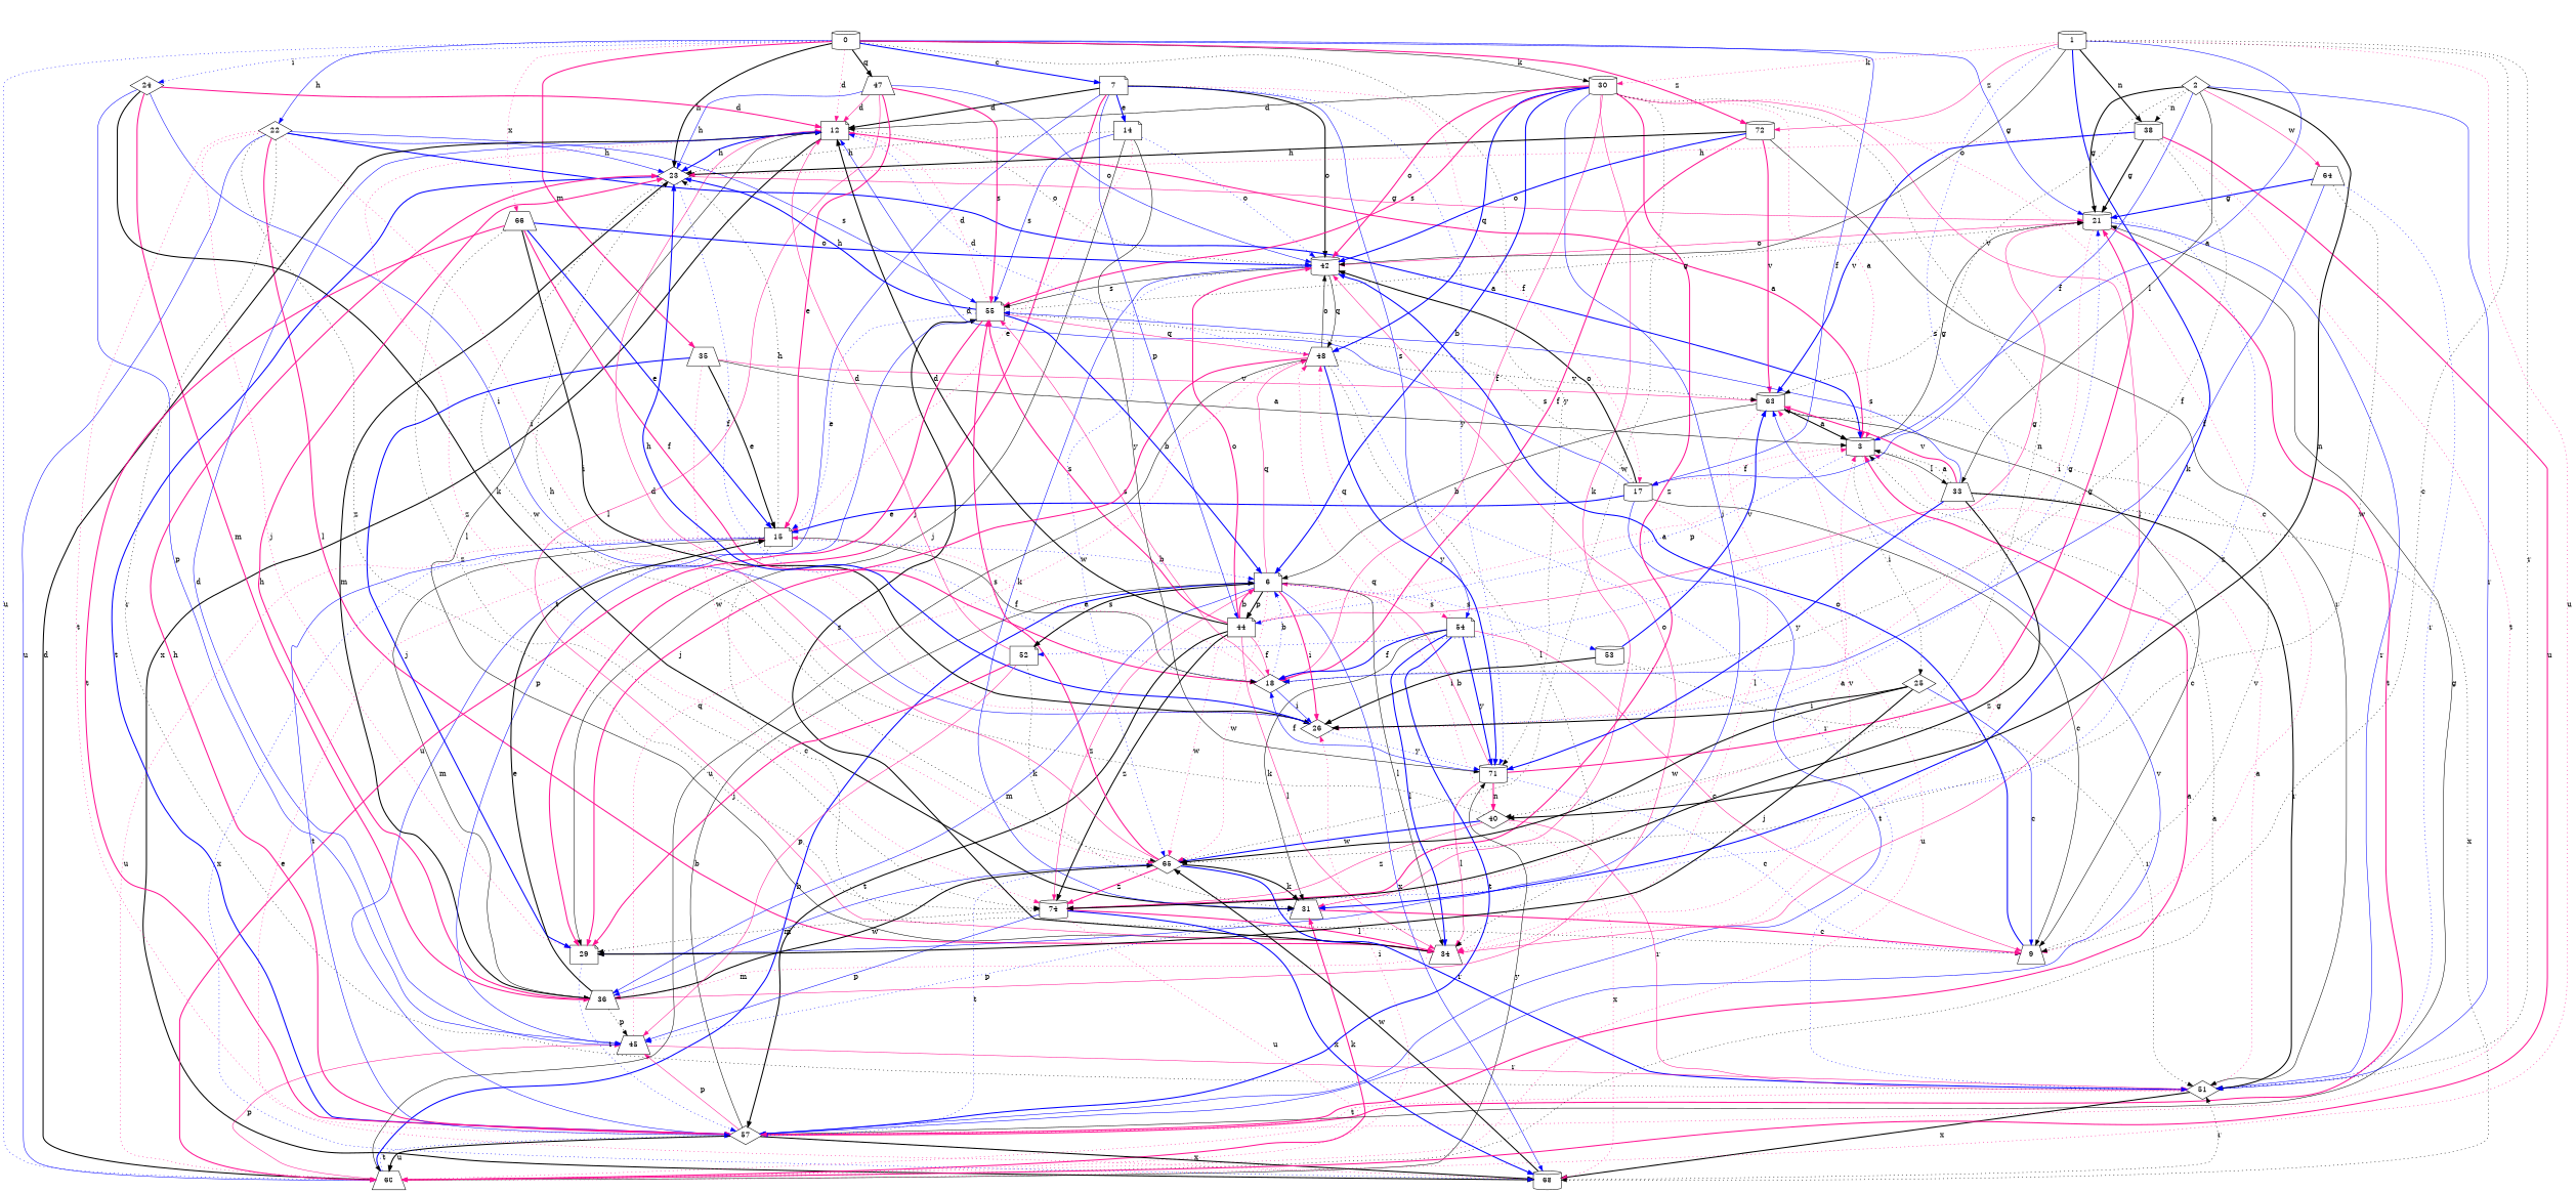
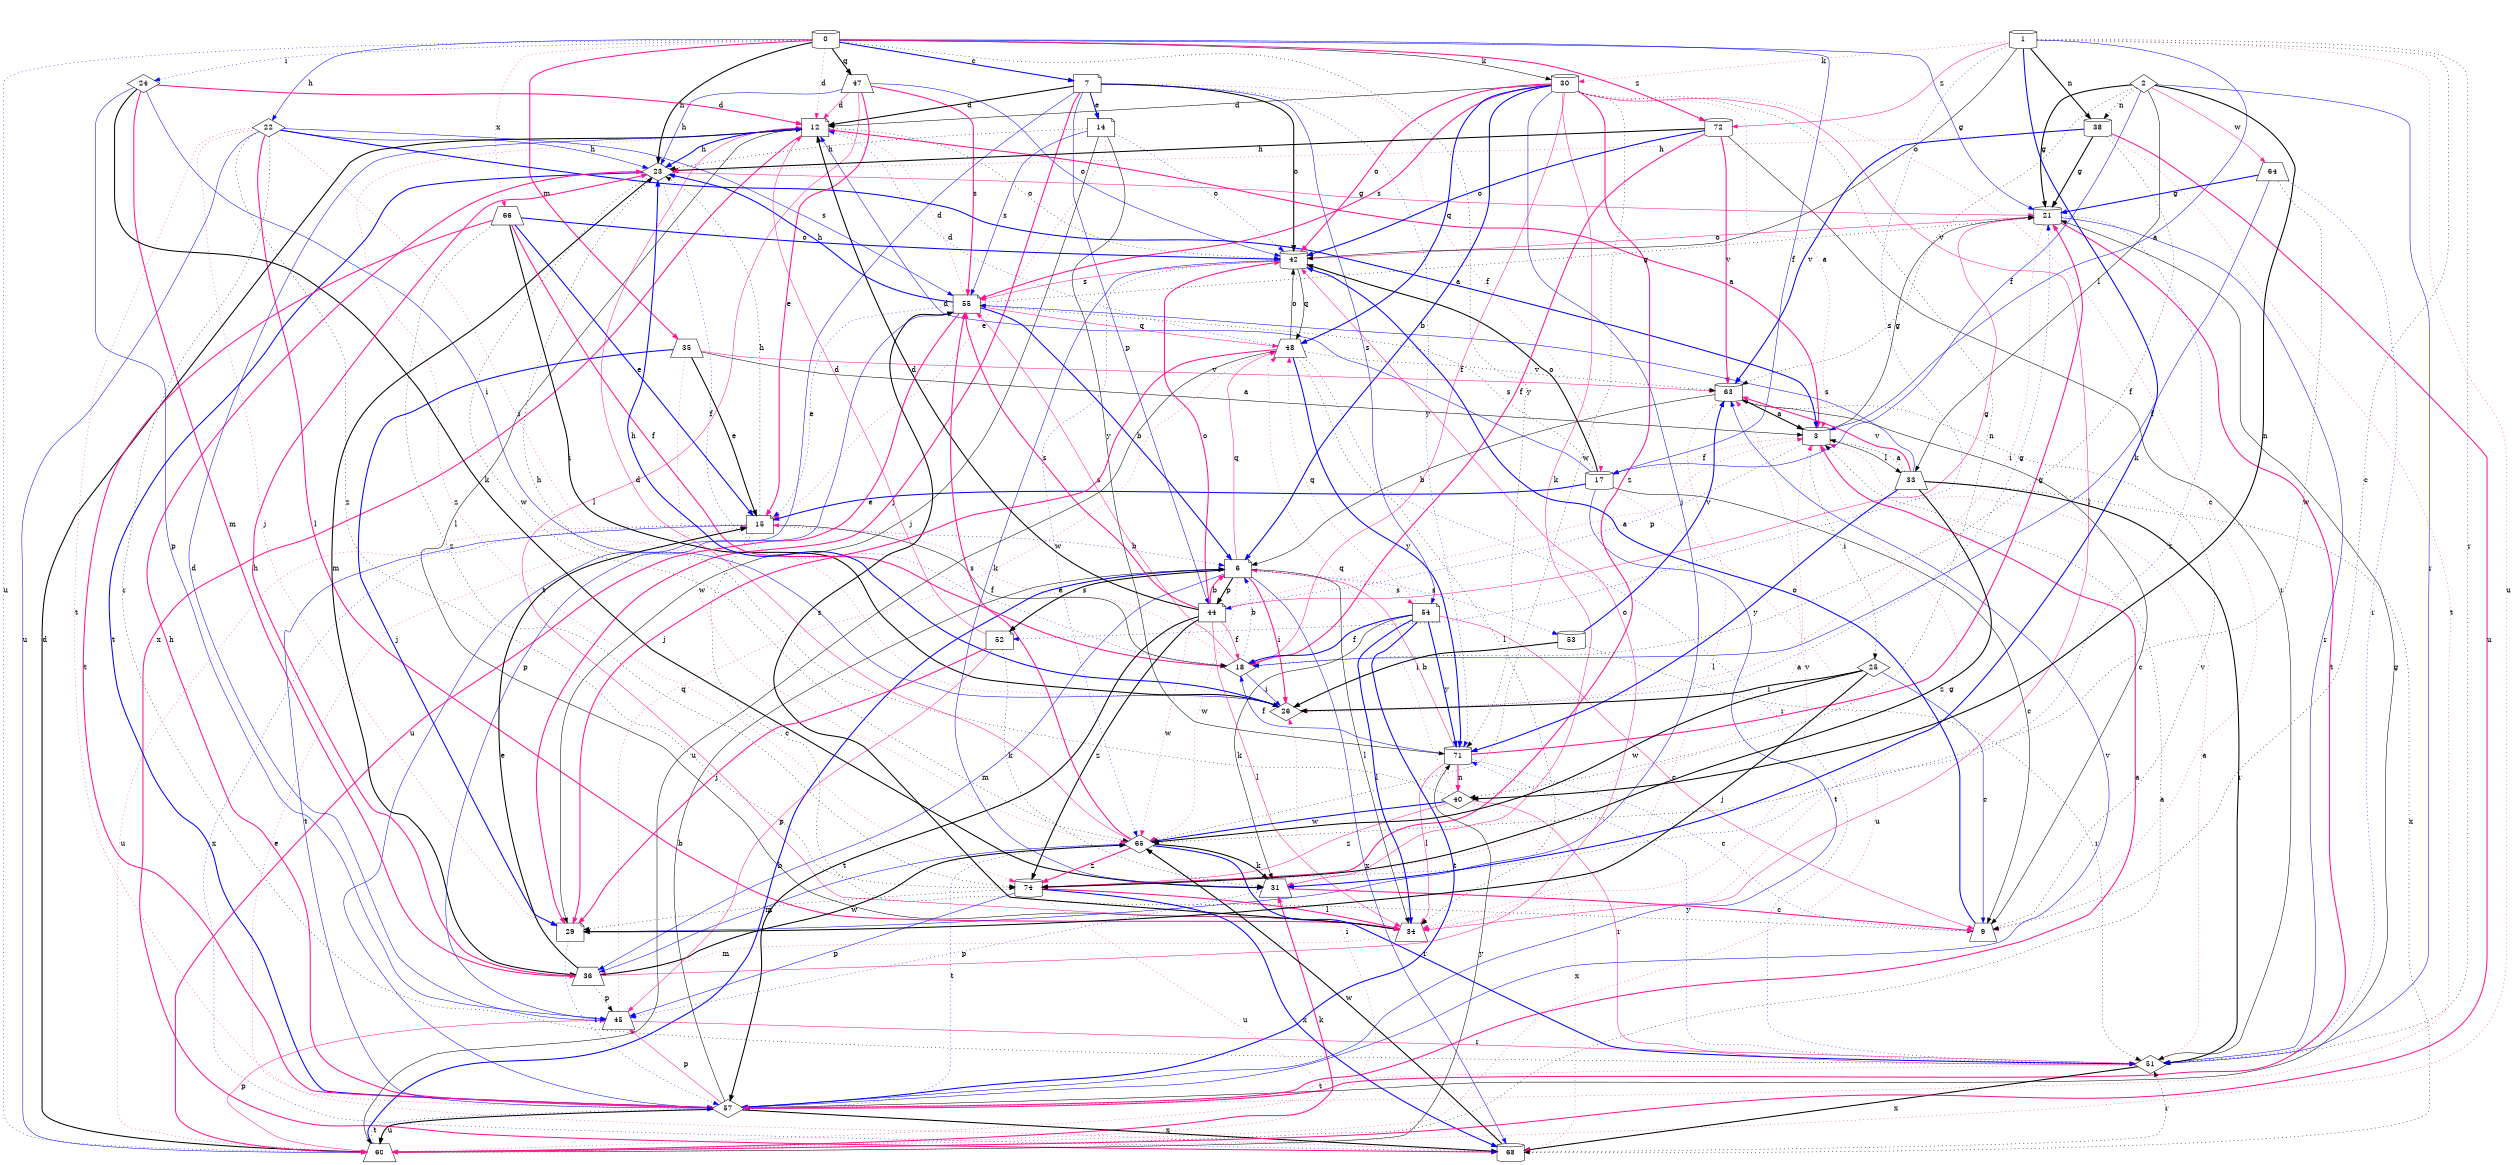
  strict digraph {
    node [shape=cylinder]
    edge [color=deeppink style=bold]
    7 [shape=note]
    0
    12 [shape=note]
    17
    21
    22 [shape=diamond]
    23 [shape=diamond]
    24 [shape=diamond]
    30
    35 [shape=trapezium]
    47 [shape=trapezium]
    60 [shape=trapezium]
    66 [shape=trapezium]
    71
    72
    42
    44 [shape=note]
    54 [shape=note]
    14 [shape=note]
    29 [shape=note]
    57 [shape=diamond]
    3
    34 [shape=trapezium]
    68
    74
    9 [shape=trapezium]
    15 [shape=note]
    55 [shape=note]
    51 [shape=diamond]
    26 [shape=diamond]
    36 [shape=trapezium]
    65 [shape=diamond]
    18 [shape=diamond]
    31 [shape=trapezium]
    45 [shape=trapezium]
    40 [shape=diamond]
    6 [shape=note]
    48 [shape=trapezium]
    63
    1
    38
    52 [shape=note]
    33 [shape=trapezium]
    25 [shape=diamond]
    2 [shape=diamond]
    64 [shape=trapezium]
    53
    7 -> 12 [color=black label=d]
    7 -> 17 [label=f style=dotted]
    7 -> 71 [color=blue label=y style=dotted]
    7 -> 42 [color=black label=o]
    7 -> 44 [color=blue label=p style=solid]
    7 -> 54 [color=blue label=s style=solid]
    7 -> 14 [color=blue label=e]
    7 -> 29 [label=j]
    7 -> 57 [color=blue label=t style=solid]
    0 -> 7 [color=blue label=c]
    0 -> 12 [label=d style=dotted]
    0 -> 17 [color=blue label=f style=solid]
    0 -> 21 [color=blue label=g style=solid]
    0 -> 22 [color=blue label=h style=solid]
    0 -> 23 [color=black label=h]
    0 -> 24 [color=blue label=i style=dotted]
    0 -> 30 [color=black label=k style=solid]
    0 -> 35 [label=m]
    0 -> 47 [color=black label=q]
    0 -> 60 [color=blue label=u style=dotted]
    0 -> 66 [label=x style=dotted]
    0 -> 71 [color=black label=y style=dotted]
    0 -> 72 [label=z]
    12 -> 23 [color=blue label=h]
    12 -> 42 [color=black label=o style=dotted]
    12 -> 3 [label=a]
    12 -> 34 [color=black label=l style=solid]
-   12 -> 68 [color=black label=x]
+   12 -> 68 [label=x]
    12 -> 74 [label=z style=dotted]
    17 -> 12 [color=blue label=d style=solid]
    17 -> 60 [label=u style=dotted]
    17 -> 42 [color=black label=o]
    17 -> 57 [color=blue label=t style=solid]
    17 -> 9 [color=black label=c style=solid]
    17 -> 15 [color=blue label=e]
    17 -> 55 [color=black label=s style=dotted]
    21 -> 42 [label=o style=solid]
    21 -> 57 [label=t]
    21 -> 74 [color=blue label=z style=dotted]
    21 -> 51 [color=blue label=r style=solid]
    21 -> 26 [label=i style=dotted]
    22 -> 23 [color=blue label=h style=solid]
    22 -> 60 [color=blue label=u style=solid]
    22 -> 29 [label=j style=dotted]
    22 -> 57 [label=t style=dotted]
    22 -> 3 [color=blue label=a]
    22 -> 34 [label=l]
    22 -> 74 [color=black label=z style=dotted]
    22 -> 55 [color=blue label=s style=solid]
    22 -> 51 [color=black label=r style=dotted]
    22 -> 26 [label=i style=dotted]
    23 -> 21 [label=g style=solid]
    23 -> 57 [color=blue label=t]
    23 -> 36 [color=black label=m]
    23 -> 65 [color=black label=w style=dotted]
    23 -> 18 [color=blue label=f style=dotted]
    24 -> 12 [label=d]
    24 -> 26 [color=blue label=i style=solid]
    24 -> 36 [label=m]
    24 -> 31 [color=black label=k]
    24 -> 45 [color=blue label=p style=solid]
    30 -> 12 [color=black label=d style=solid]
    30 -> 42 [label=o]
    30 -> 29 [color=blue label=j style=solid]
    30 -> 3 [label=a style=dotted]
    30 -> 34 [label=l style=solid]
    30 -> 74 [label=z]
    30 -> 9 [label=c style=dotted]
    30 -> 55 [label=s]
    30 -> 65 [color=black label=w style=dotted]
    30 -> 18 [label=f style=solid]
    30 -> 31 [label=k style=solid]
    30 -> 40 [color=black label=n style=dotted]
    30 -> 6 [color=blue label=b]
    30 -> 48 [color=blue label=q]
    35 -> 29 [color=blue label=j]
    35 -> 3 [color=black label=a style=solid]
    35 -> 15 [color=black label=e]
    35 -> 65 [label=w style=dotted]
    35 -> 63 [label=v style=solid]
    47 -> 12 [label=d style=solid]
    47 -> 23 [color=blue label=h style=solid]
    47 -> 42 [color=blue label=o style=solid]
    47 -> 34 [label=l style=solid]
    47 -> 15 [label=e]
    47 -> 55 [label=s]
    60 -> 12 [color=black label=d]
    60 -> 71 [color=black label=y style=solid]
    60 -> 57 [color=blue label=t style=dotted]
    60 -> 3 [color=black label=a style=dotted]
    60 -> 26 [label=i style=dotted]
    60 -> 31 [label=k]
    60 -> 45 [label=p style=solid]
    60 -> 6 [color=blue label=b]
    66 -> 42 [color=blue label=o]
    66 -> 57 [label=t]
    66 -> 74 [color=black label=z style=dotted]
    66 -> 15 [color=blue label=e]
    66 -> 26 [color=black label=i]
    66 -> 18 [label=f]
    71 -> 21 [label=g]
    71 -> 34 [label=l style=solid]
    71 -> 9 [color=blue label=c style=dotted]
    71 -> 18 [color=blue label=f style=solid]
    71 -> 40 [label=n]
    71 -> 6 [label=b style=solid]
    72 -> 23 [color=black label=h]
    72 -> 42 [color=blue label=o]
    72 -> 51 [color=black label=r style=solid]
    72 -> 18 [label=f]
    72 -> 63 [label=v]
-   42 -> 55 [color=black label=s style=solid]
+   42 -> 55 [label=s style=solid]
    42 -> 65 [color=blue label=w style=dotted]
    42 -> 31 [color=blue label=k style=solid]
    42 -> 48 [color=black label=q style=solid]
    44 -> 12 [color=black label=d]
    44 -> 21 [label=g style=solid]
    44 -> 42 [label=o]
    44 -> 57 [color=black label=t]
    44 -> 3 [label=a style=dotted]
    44 -> 34 [label=l style=solid]
    44 -> 74 [color=black label=z]
    44 -> 55 [label=s]
    44 -> 65 [label=w style=dotted]
    44 -> 18 [label=f style=solid]
    44 -> 6 [label=b]
    54 -> 71 [color=blue label=y]
    54 -> 57 [color=blue label=t]
    54 -> 34 [color=blue label=l]
    54 -> 9 [label=c style=solid]
    54 -> 18 [color=blue label=f]
    54 -> 31 [color=black label=k style=solid]
    54 -> 48 [label=q style=dotted]
    14 -> 23 [color=black label=h style=dotted]
    14 -> 71 [color=black label=y style=solid]
    14 -> 42 [color=blue label=o style=dotted]
    14 -> 29 [color=black label=j style=solid]
    14 -> 15 [label=e style=dotted]
    14 -> 55 [color=blue label=s style=solid]
    29 -> 57 [color=blue label=t style=dotted]
    57 -> 21 [color=black label=g style=solid]
    57 -> 23 [label=h]
    57 -> 60 [color=black label=u]
    57 -> 3 [label=a]
    57 -> 68 [color=black label=x]
    57 -> 45 [label=p style=solid]
    57 -> 6 [color=black label=b style=solid]
    57 -> 63 [color=blue label=v style=solid]
    3 -> 17 [label=f style=dotted]
    3 -> 21 [color=black label=g style=solid]
    3 -> 44 [color=blue label=p style=dotted]
    3 -> 34 [label=g style=dotted]
    3 -> 33 [color=black label=l style=solid]
    3 -> 25 [color=black label=i style=dotted]
    34 -> 55 [color=black label=s]
    34 -> 36 [label=m style=dotted]
    34 -> 63 [label=v style=dotted]
    68 -> 15 [label=e style=dotted]
    68 -> 51 [color=black label=r style=dotted]
    68 -> 65 [color=black label=w]
    74 -> 60 [label=u style=dotted]
    74 -> 29 [color=black label=j style=dotted]
    74 -> 34 [label=l]
    74 -> 68 [color=blue label=x]
    74 -> 45 [color=blue label=p style=solid]
    9 -> 42 [color=blue label=o]
    9 -> 63 [color=black label=v style=dotted]
    15 -> 23 [color=black label=h style=dotted]
    15 -> 60 [label=u style=dotted]
    15 -> 57 [color=blue label=t style=solid]
    15 -> 68 [color=blue label=x style=dotted]
    15 -> 9 [color=black label=c style=dotted]
-   15 -> 36 [color=black label=m style=solid]
    15 -> 18 [color=black label=f style=solid]
    15 -> 6 [color=blue label=b style=dotted]
    55 -> 12 [label=d style=dotted]
    55 -> 21 [color=black label=g style=dotted]
    55 -> 23 [color=blue label=h]
    55 -> 60 [label=u]
    55 -> 15 [color=blue label=e style=dotted]
    55 -> 45 [color=blue label=p style=solid]
    55 -> 6 [color=blue label=b]
    55 -> 48 [label=q style=solid]
-   26 -> 71 [color=blue label=y style=dotted]
+   51 -> 71 [color=blue label=y style=dotted]
    51 -> 57 [label=t style=dotted]
    51 -> 3 [label=a style=dotted]
    51 -> 68 [color=black label=x]
    26 -> 21 [color=blue label=g style=dotted]
    26 -> 23 [color=blue label=h]
    36 -> 23 [label=h]
    36 -> 42 [label=o style=solid]
    36 -> 15 [color=black label=e]
    36 -> 65 [color=black label=w]
    36 -> 45 [color=black label=p style=dotted]
    65 -> 12 [label=d style=solid]
    65 -> 57 [color=blue label=t style=dotted]
    65 -> 74 [label=z]
    65 -> 55 [label=s]
    65 -> 51 [color=blue label=r]
    65 -> 36 [color=blue label=m style=solid]
    65 -> 31 [color=black label=k]
    18 -> 15 [label=e style=dotted]
    18 -> 55 [label=s style=solid]
    18 -> 26 [color=blue label=i style=solid]
    18 -> 6 [color=blue label=b style=dotted]
    31 -> 3 [label=a style=dotted]
    31 -> 9 [label=c]
    31 -> 45 [color=blue label=p style=dotted]
    45 -> 12 [color=blue label=d style=solid]
    45 -> 51 [label=r style=solid]
    45 -> 48 [label=q style=dotted]
    40 -> 23 [color=black label=h style=dotted]
    40 -> 68 [label=x style=dotted]
    40 -> 74 [label=z style=solid]
    40 -> 51 [label=r style=solid]
    40 -> 65 [color=blue label=w]
    40 -> 48 [label=q style=dotted]
    6 -> 44 [color=black label=p]
    6 -> 54 [label=s style=dotted]
    6 -> 34 [color=black label=l style=solid]
    6 -> 68 [color=blue label=x style=solid]
-   6 -> 74 [label=z style=solid]
    6 -> 26 [label=i]
    6 -> 36 [color=blue label=m style=solid]
    6 -> 65 [label=w style=dotted]
    6 -> 48 [label=q style=solid]
    6 -> 52 [color=black label=s]
    6 -> 53 [color=blue label=s style=dotted]
    48 -> 12 [color=blue label=d style=dotted]
    48 -> 60 [color=black label=u style=solid]
    48 -> 71 [color=blue label=y]
    48 -> 42 [color=black label=o style=solid]
    48 -> 29 [label=j]
    48 -> 34 [color=black label=l style=dotted]
    48 -> 51 [color=blue label=r style=dotted]
    48 -> 63 [color=black label=v style=dotted]
    63 -> 3 [color=black label=a]
    63 -> 34 [label=l style=dotted]
    63 -> 9 [color=black label=c style=solid]
    63 -> 6 [color=black label=b style=solid]
    1 -> 30 [label=k style=dotted]
    1 -> 60 [label=u style=dotted]
    1 -> 72 [label=z style=solid]
    1 -> 42 [color=black label=o style=solid]
    1 -> 3 [color=blue label=a style=solid]
    1 -> 9 [color=black label=c style=dotted]
    1 -> 51 [color=black label=r style=dotted]
    1 -> 31 [color=blue label=k]
    1 -> 38 [color=black label=n]
    1 -> 52 [color=blue label=s style=dotted]
    38 -> 21 [color=black label=g]
    38 -> 23 [label=h style=dotted]
    38 -> 60 [label=u]
    38 -> 57 [label=t style=dotted]
    38 -> 18 [color=black label=f style=dotted]
    38 -> 63 [color=blue label=v]
    52 -> 12 [label=d style=solid]
    52 -> 29 [label=j]
    52 -> 31 [color=black label=k style=dotted]
    52 -> 45 [label=p style=solid]
    33 -> 71 [color=blue label=y]
    33 -> 3 [color=black label=a style=dotted]
    33 -> 68 [color=black label=x style=dotted]
    33 -> 74 [color=black label=z]
    33 -> 55 [color=blue label=s style=solid]
    33 -> 51 [color=black label=r]
    33 -> 63 [label=v]
    25 -> 29 [color=black label=j]
    25 -> 9 [color=blue label=c style=solid]
    25 -> 26 [color=black label=i]
    25 -> 65 [color=black label=w]
    2 -> 17 [color=blue label=f style=solid]
    2 -> 21 [color=black label=g]
    2 -> 51 [color=blue label=r style=solid]
    2 -> 40 [color=black label=n]
    2 -> 63 [color=black label=v style=dotted]
    2 -> 38 [color=black label=n style=dotted]
    2 -> 33 [color=black label=l style=solid]
    2 -> 64 [label=w style=solid]
    64 -> 21 [color=blue label=g]
    64 -> 51 [color=blue label=r style=dotted]
    64 -> 65 [color=black label=w style=dotted]
    64 -> 18 [color=blue label=f style=solid]
    53 -> 51 [color=black label=r style=dotted]
    53 -> 26 [color=black label=i]
    53 -> 63 [color=blue label=v]
  }
